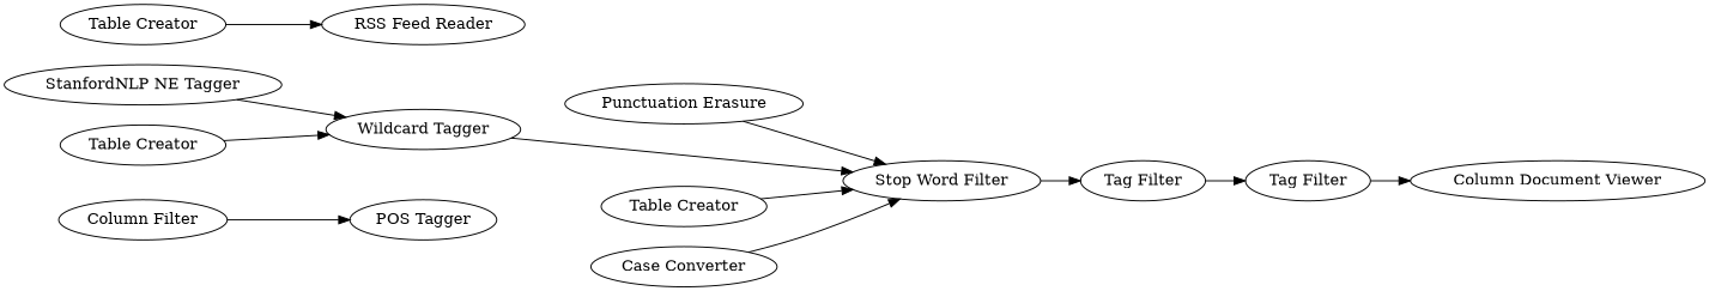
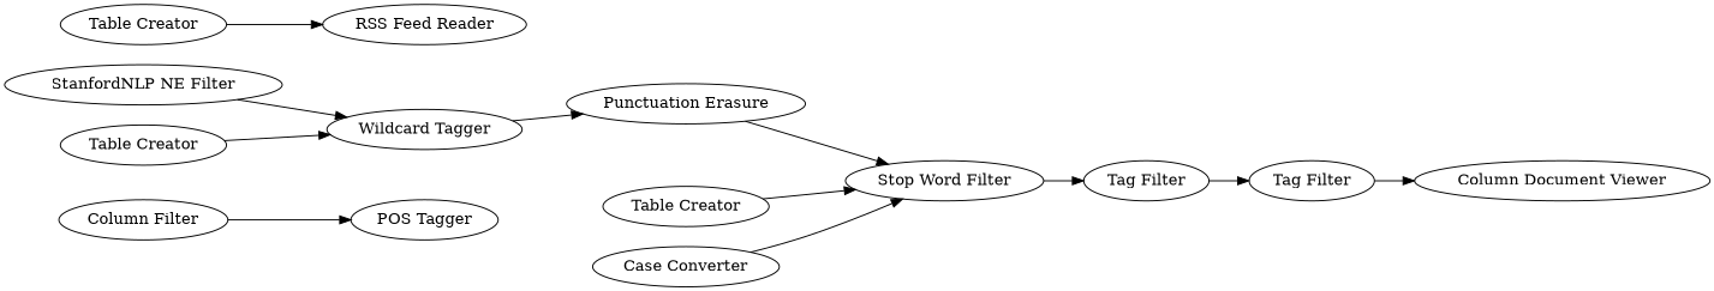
  digraph {
    rankdir=LR
    n1 [label="POS Tagger"]
-   n2 [label="StanfordNLP NE Tagger"]
+   n2 [label="StanfordNLP NE Filter"]
    n3 [label="Wildcard Tagger"]
    n4 [label="Punctuation Erasure"]
    n5 [label="Stop Word Filter"]
    n6 [label="Table Creator"]
    n7 [label="Tag Filter"]
    n8 [label="Tag Filter"]
    n9 [label="Column Document Viewer"]
    n10 [label="Table Creator"]
    n11 [label="Case Converter"]
    n12 [label="Table Creator"]
    n13 [label="RSS Feed Reader"]
    n14 [label="Column Filter"]
    n2 -> n3
-   n3 -> n5
+   n3 -> n4
    n4 -> n5
    n5 -> n7
    n6 -> n3
    n7 -> n8
    n8 -> n9
    n10 -> n5
    n11 -> n5
    n12 -> n13
    n14 -> n1
  }
